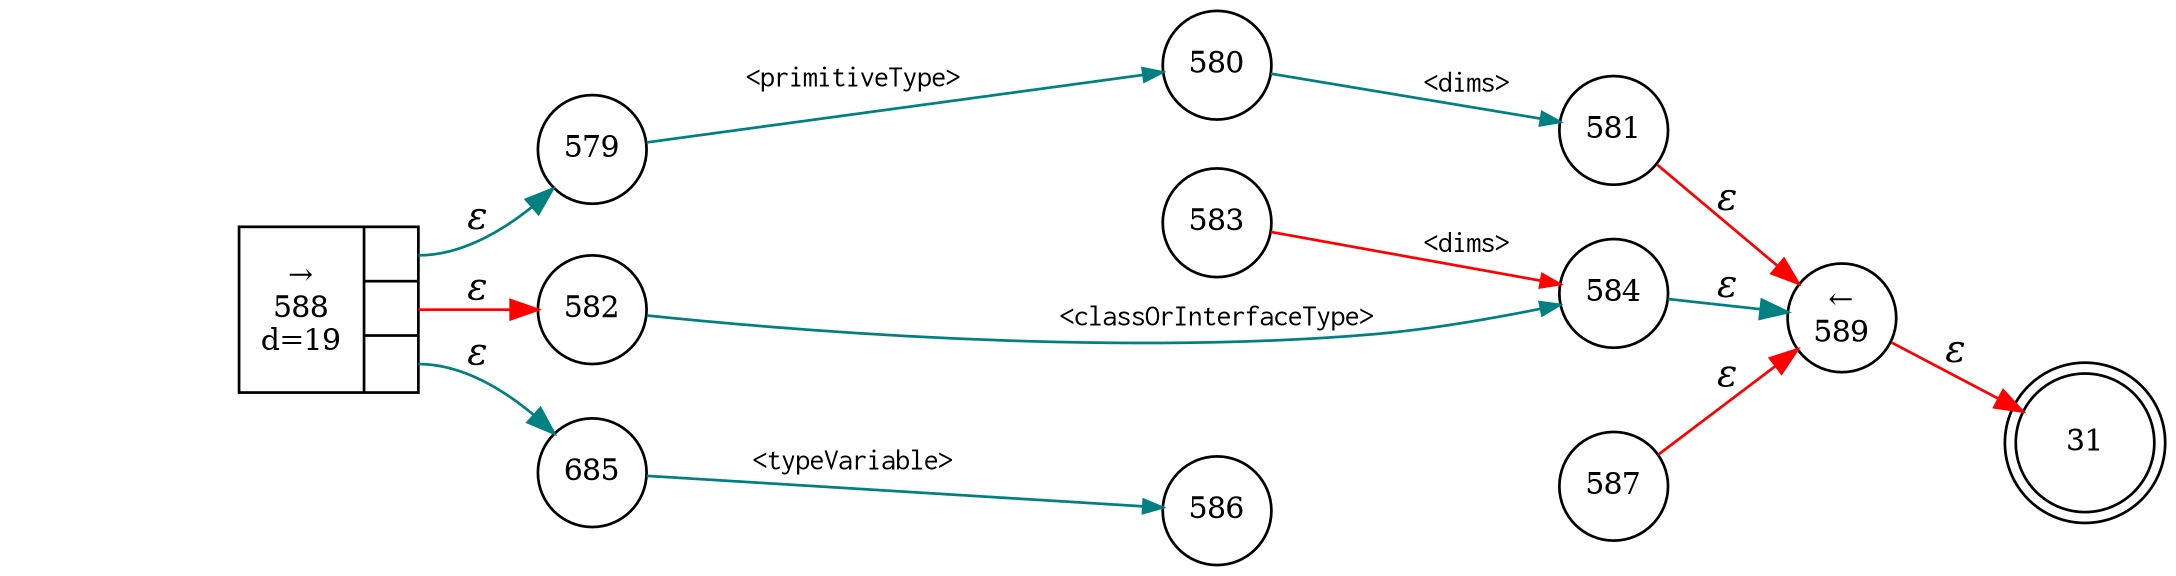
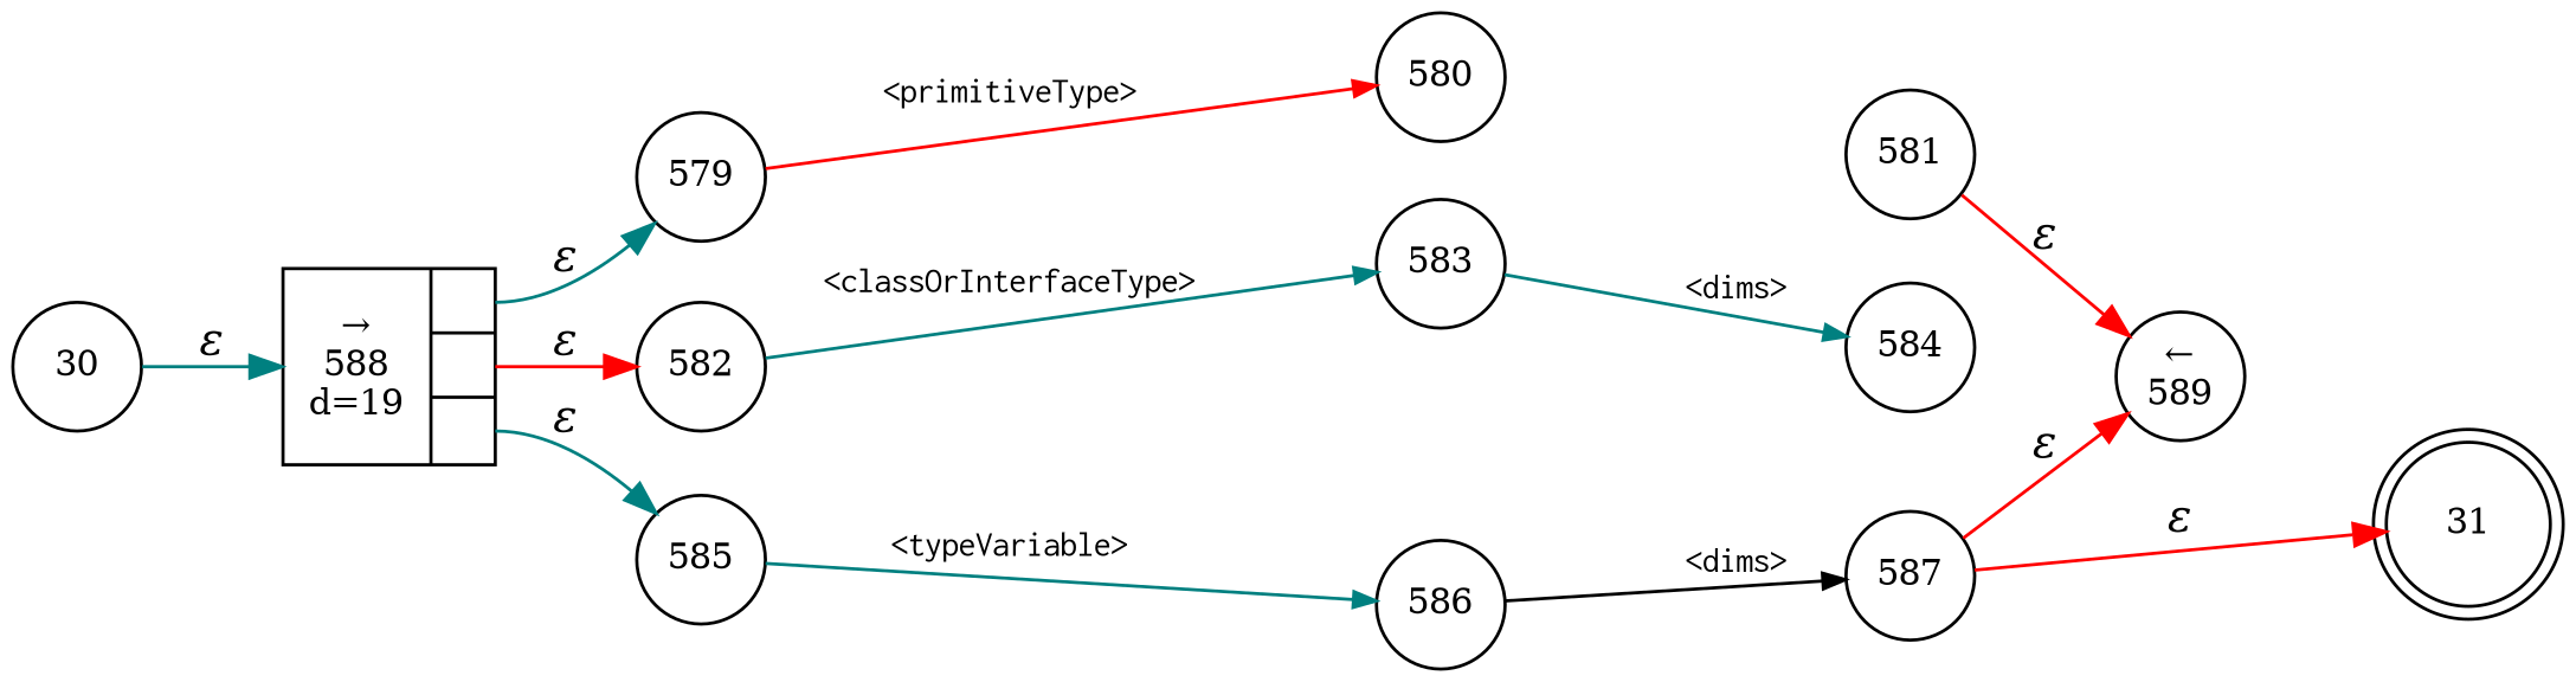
  digraph {
    rankdir=LR
    node [fixedsize=true fontsize=11 shape=circle peripheries=1]
    edge [color=teal fontname="Times-Italic"]
    n1 [label=31 shape=doublecircle width=.6 peripheries=""]
    n2 [label=579 width=.55]
    n3 [label=580 width=.55]
    n4 [label=581 width=.55]
    n5 [label="&larr;\n589" width=.55]
    n6 [label=582 width=.55]
    n7 [label=583 width=.55]
    n8 [label=584 width=.55]
-   n9 [label=685 width=.55]
+   n9 [label=585 width=.55]
    n10 [label=586 width=.55]
    n11 [label=587 width=.55]
    n12 [fixedsize=false label="{&rarr;\n588\nd=19|{<p0>|<p1>|<p2>}}" shape=record]
-   n2 -> n3 [arrowhead=normal arrowsize=.7 fontname=Courier fontsize=11 label="<primitiveType>"]
-   n3 -> n4 [arrowhead=normal arrowsize=.7 fontname=Courier fontsize=11 label="<dims>"]
+   n13 [label=30 width=.55]
+   n2 -> n3 [arrowhead=normal arrowsize=.7 color=red fontname=Courier fontsize=11 label="<primitiveType>"]
    n4 -> n5 [color=red label="&epsilon;"]
-   n5 -> n1 [color=red label="&epsilon;"]
-   n6 -> n8 [arrowhead=normal arrowsize=.7 fontname=Courier fontsize=11 label="<classOrInterfaceType>"]
-   n7 -> n8 [arrowhead=normal arrowsize=.7 color=red fontname=Courier fontsize=11 label="<dims>"]
-   n8 -> n5 [label="&epsilon;"]
+   n11 -> n1 [color=red label="&epsilon;"]
+   n6 -> n7 [arrowhead=normal arrowsize=.7 fontname=Courier fontsize=11 label="<classOrInterfaceType>"]
+   n7 -> n8 [arrowhead=normal arrowsize=.7 fontname=Courier fontsize=11 label="<dims>"]
    n9 -> n10 [arrowhead=normal arrowsize=.7 fontname=Courier fontsize=11 label="<typeVariable>"]
+   n10 -> n11 [arrowhead=normal arrowsize=.7 color=black fontname=Courier fontsize=11 label="<dims>"]
    n11 -> n5 [color=red label="&epsilon;"]
    n12 -> n2 [label="&epsilon;" tailport=p0]
    n12 -> n6 [color=red label="&epsilon;" tailport=p1]
    n12 -> n9 [label="&epsilon;" tailport=p2]
+   n13 -> n12 [label="&epsilon;"]
  }
